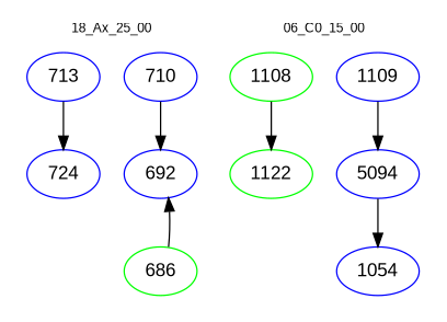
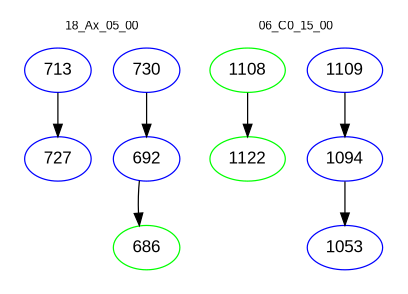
  digraph {
    fontname="Liberation Sans"
    node [color=blue fontname="Liberation Sans"]
    edge [color=black fontname="Liberation Sans"]
-   n1 [label=710]
+   n1 [label=730]
    n2 [label=692]
    n3 [label=713]
    n4 [color=green label=686]
-   n5 [label=724]
+   n5 [label=727]
    n6 [label=1109]
-   n7 [label=5094]
+   n7 [label=1094]
    n8 [color=green label=1108]
-   n9 [label=1054]
+   n9 [label=1053]
    n10 [color=green label=1122]
    subgraph cluster_1 {
      color=white
      fontsize=10
-     label="18_Ax_25_00"
+     label="18_Ax_05_00"
      n1
      n2
      n3
      n4
      n5
    }
    subgraph cluster_2 {
      color=white
      fontsize=10
      label="06_C0_15_00"
      n6
      n7
      n8
      n9
      n10
    }
    n1 -> n2
-   n4 -> n2
+   n2 -> n4
    n3 -> n5
    n6 -> n7
    n7 -> n9
    n8 -> n10
  }
